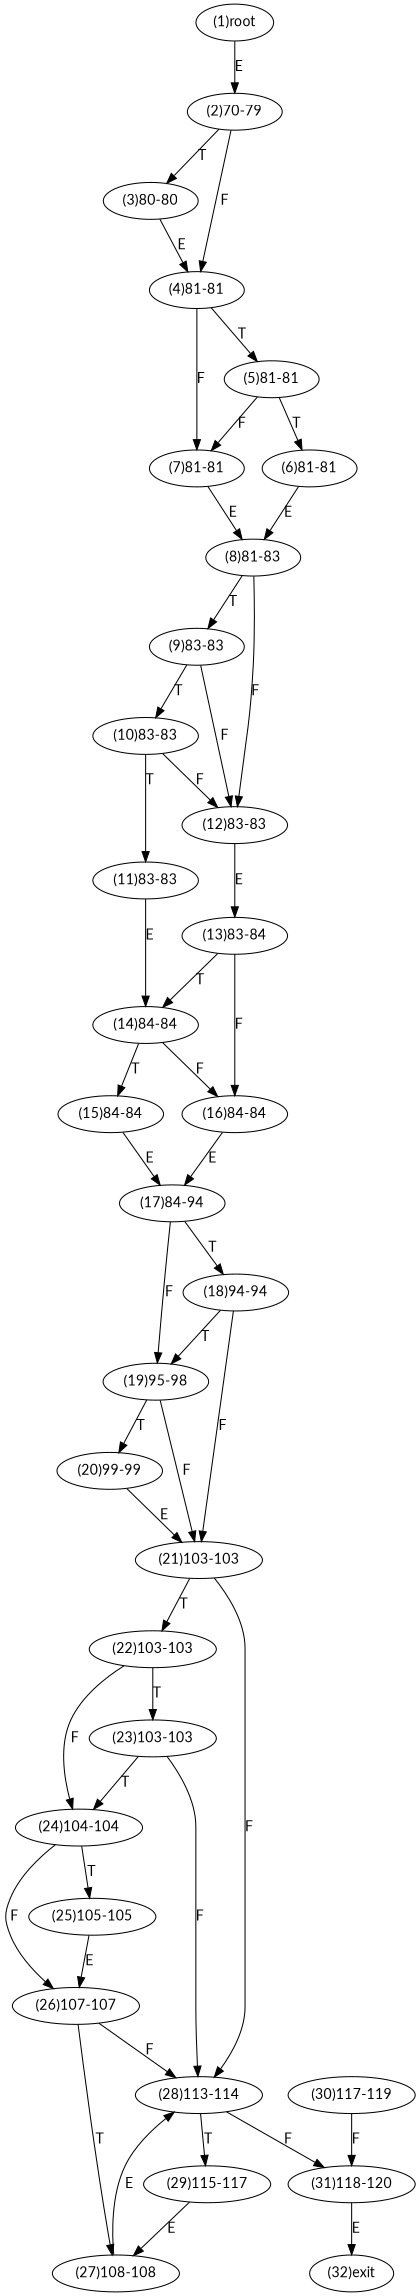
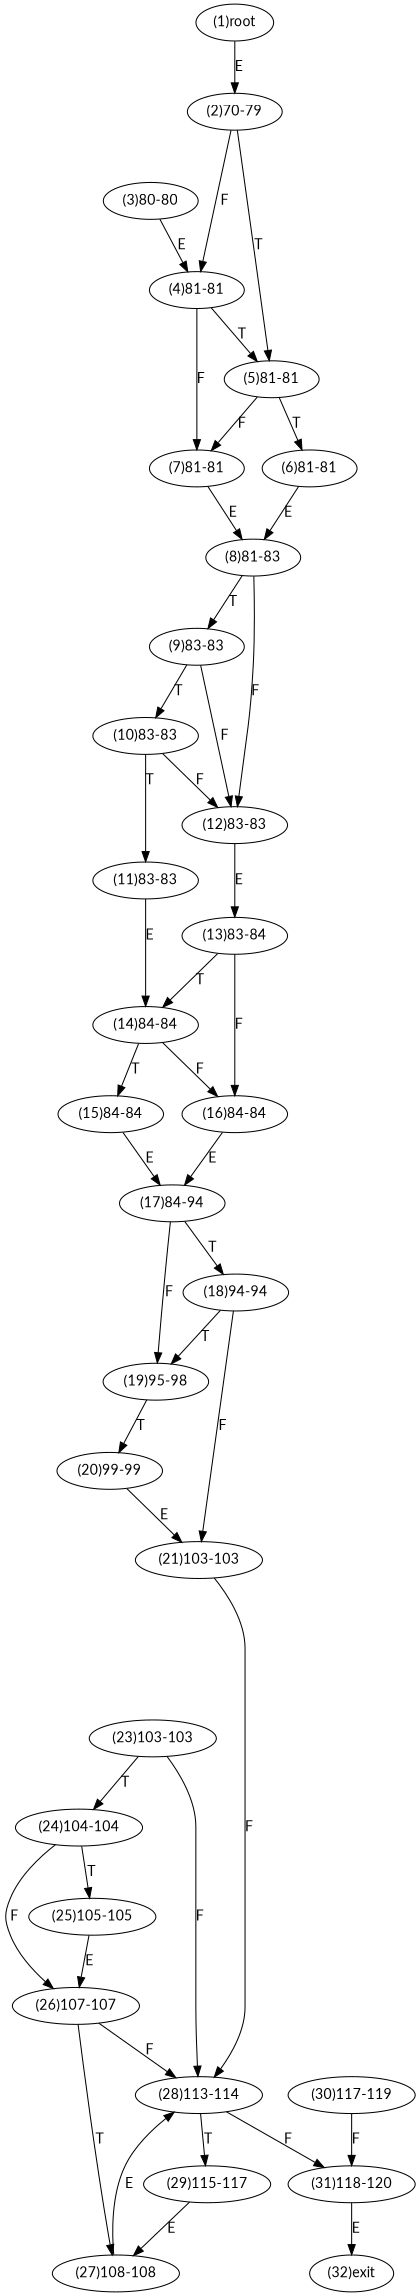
  digraph {
    fontname=Lato
    node [fontname=Lato]
    edge [fontname=Lato]
    n1 [label="(1)root"]
    n2 [label="(2)70-79"]
    n3 [label="(3)80-80"]
    n4 [label="(4)81-81"]
    n5 [label="(5)81-81"]
    n6 [label="(7)81-81"]
    n7 [label="(6)81-81"]
    n8 [label="(8)81-83"]
    n9 [label="(9)83-83"]
    n10 [label="(12)83-83"]
    n11 [label="(10)83-83"]
    n12 [label="(13)83-84"]
    n13 [label="(11)83-83"]
    n14 [label="(14)84-84"]
    n15 [label="(16)84-84"]
    n16 [label="(15)84-84"]
    n17 [label="(17)84-94"]
    n18 [label="(19)95-98"]
    n19 [label="(18)94-94"]
    n20 [label="(21)103-103"]
    n21 [label="(20)99-99"]
-   n22 [label="(22)103-103"]
    n23 [label="(28)113-114"]
    n24 [label="(23)103-103"]
    n25 [label="(24)104-104"]
    n26 [label="(29)115-117"]
    n27 [label="(31)118-120"]
    n28 [label="(25)105-105"]
    n29 [label="(26)107-107"]
    n30 [label="(27)108-108"]
    n31 [label="(32)exit"]
    n32 [label="(30)117-119"]
    n1 -> n2 [label=E]
-   n2 -> n3 [label=T]
+   n2 -> n5 [label=T]
    n2 -> n4 [label=F]
    n3 -> n4 [label=E]
    n4 -> n5 [label=T]
    n4 -> n6 [label=F]
    n5 -> n6 [label=F]
    n5 -> n7 [label=T]
    n6 -> n8 [label=E]
    n7 -> n8 [label=E]
    n8 -> n9 [label=T]
    n8 -> n10 [label=F]
    n9 -> n10 [label=F]
    n9 -> n11 [label=T]
    n10 -> n12 [label=E]
    n11 -> n10 [label=F]
    n11 -> n13 [label=T]
    n12 -> n14 [label=T]
    n12 -> n15 [label=F]
    n13 -> n14 [label=E]
    n14 -> n15 [label=F]
    n14 -> n16 [label=T]
    n15 -> n17 [label=E]
    n16 -> n17 [label=E]
    n17 -> n18 [label=F]
    n17 -> n19 [label=T]
-   n18 -> n20 [label=F]
    n18 -> n21 [label=T]
    n19 -> n18 [label=T]
    n19 -> n20 [label=F]
-   n20 -> n22 [label=T]
    n20 -> n23 [label=F]
    n21 -> n20 [label=E]
-   n22 -> n24 [label=T]
-   n22 -> n25 [label=F]
    n23 -> n26 [label=T]
    n23 -> n27 [label=F]
    n24 -> n23 [label=F]
    n24 -> n25 [label=T]
    n25 -> n28 [label=T]
    n25 -> n29 [label=F]
    n26 -> n30 [label=E]
    n27 -> n31 [label=E]
    n28 -> n29 [label=E]
    n29 -> n23 [label=F]
    n29 -> n30 [label=T]
    n30 -> n23 [label=E]
    n32 -> n27 [label=F]
  }
